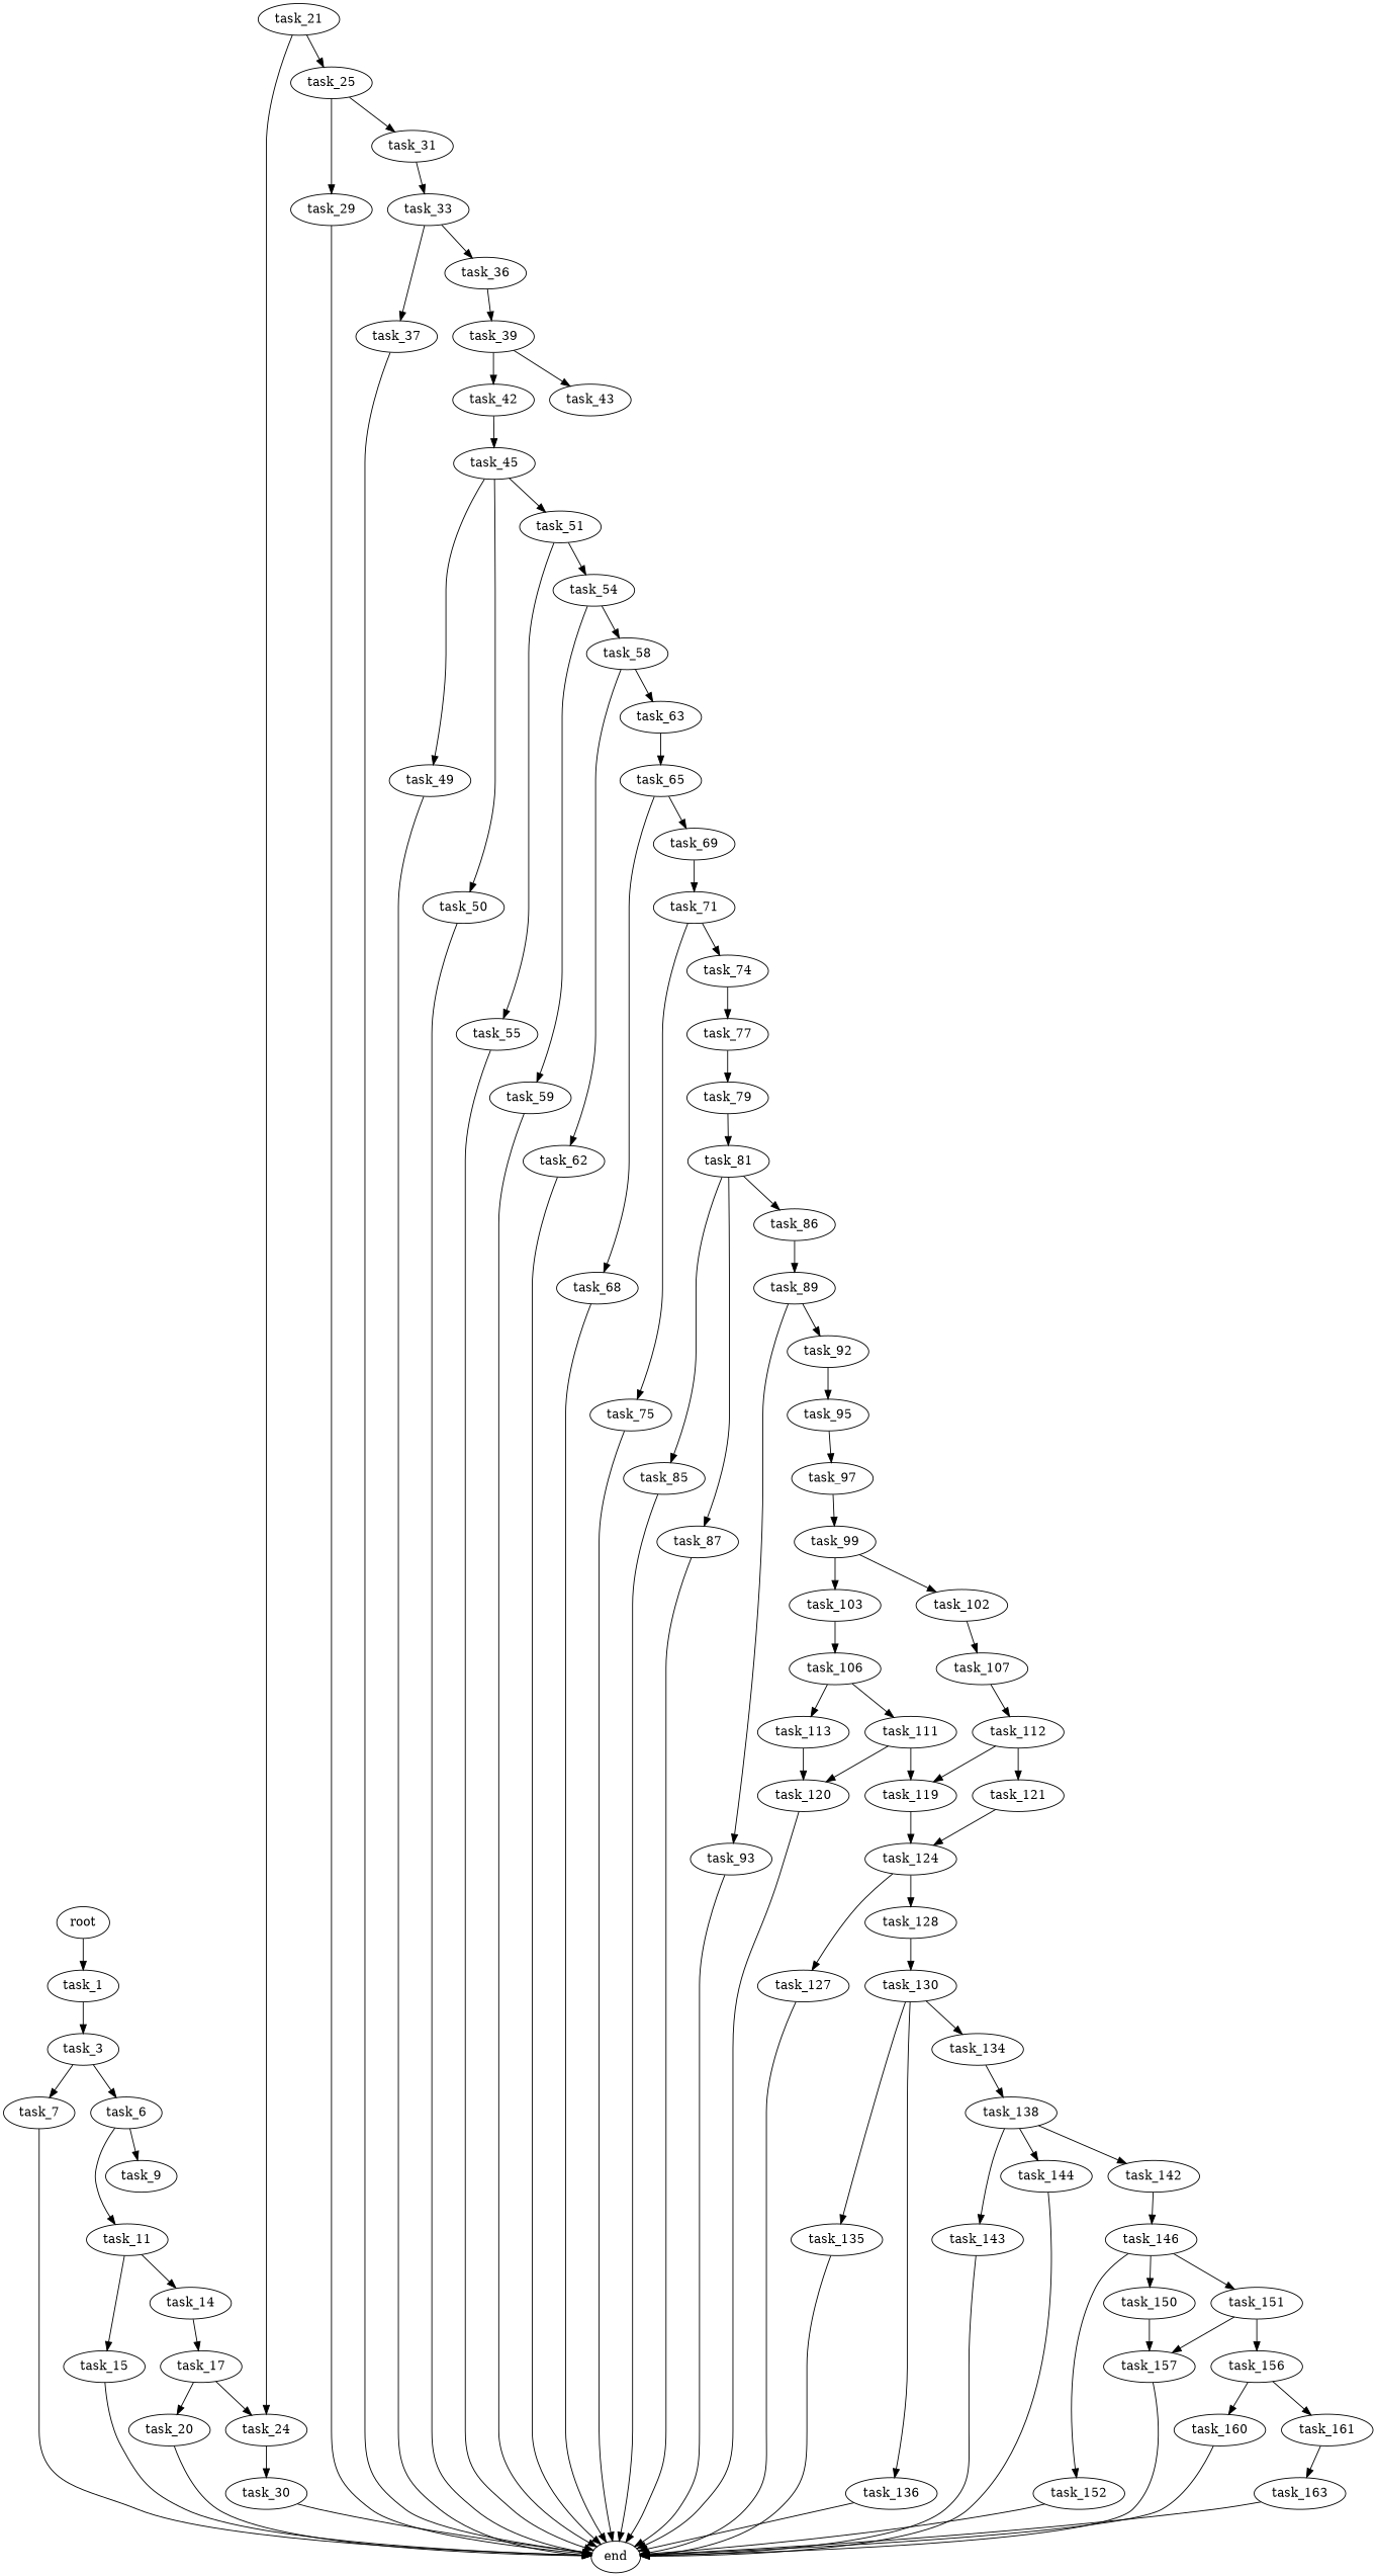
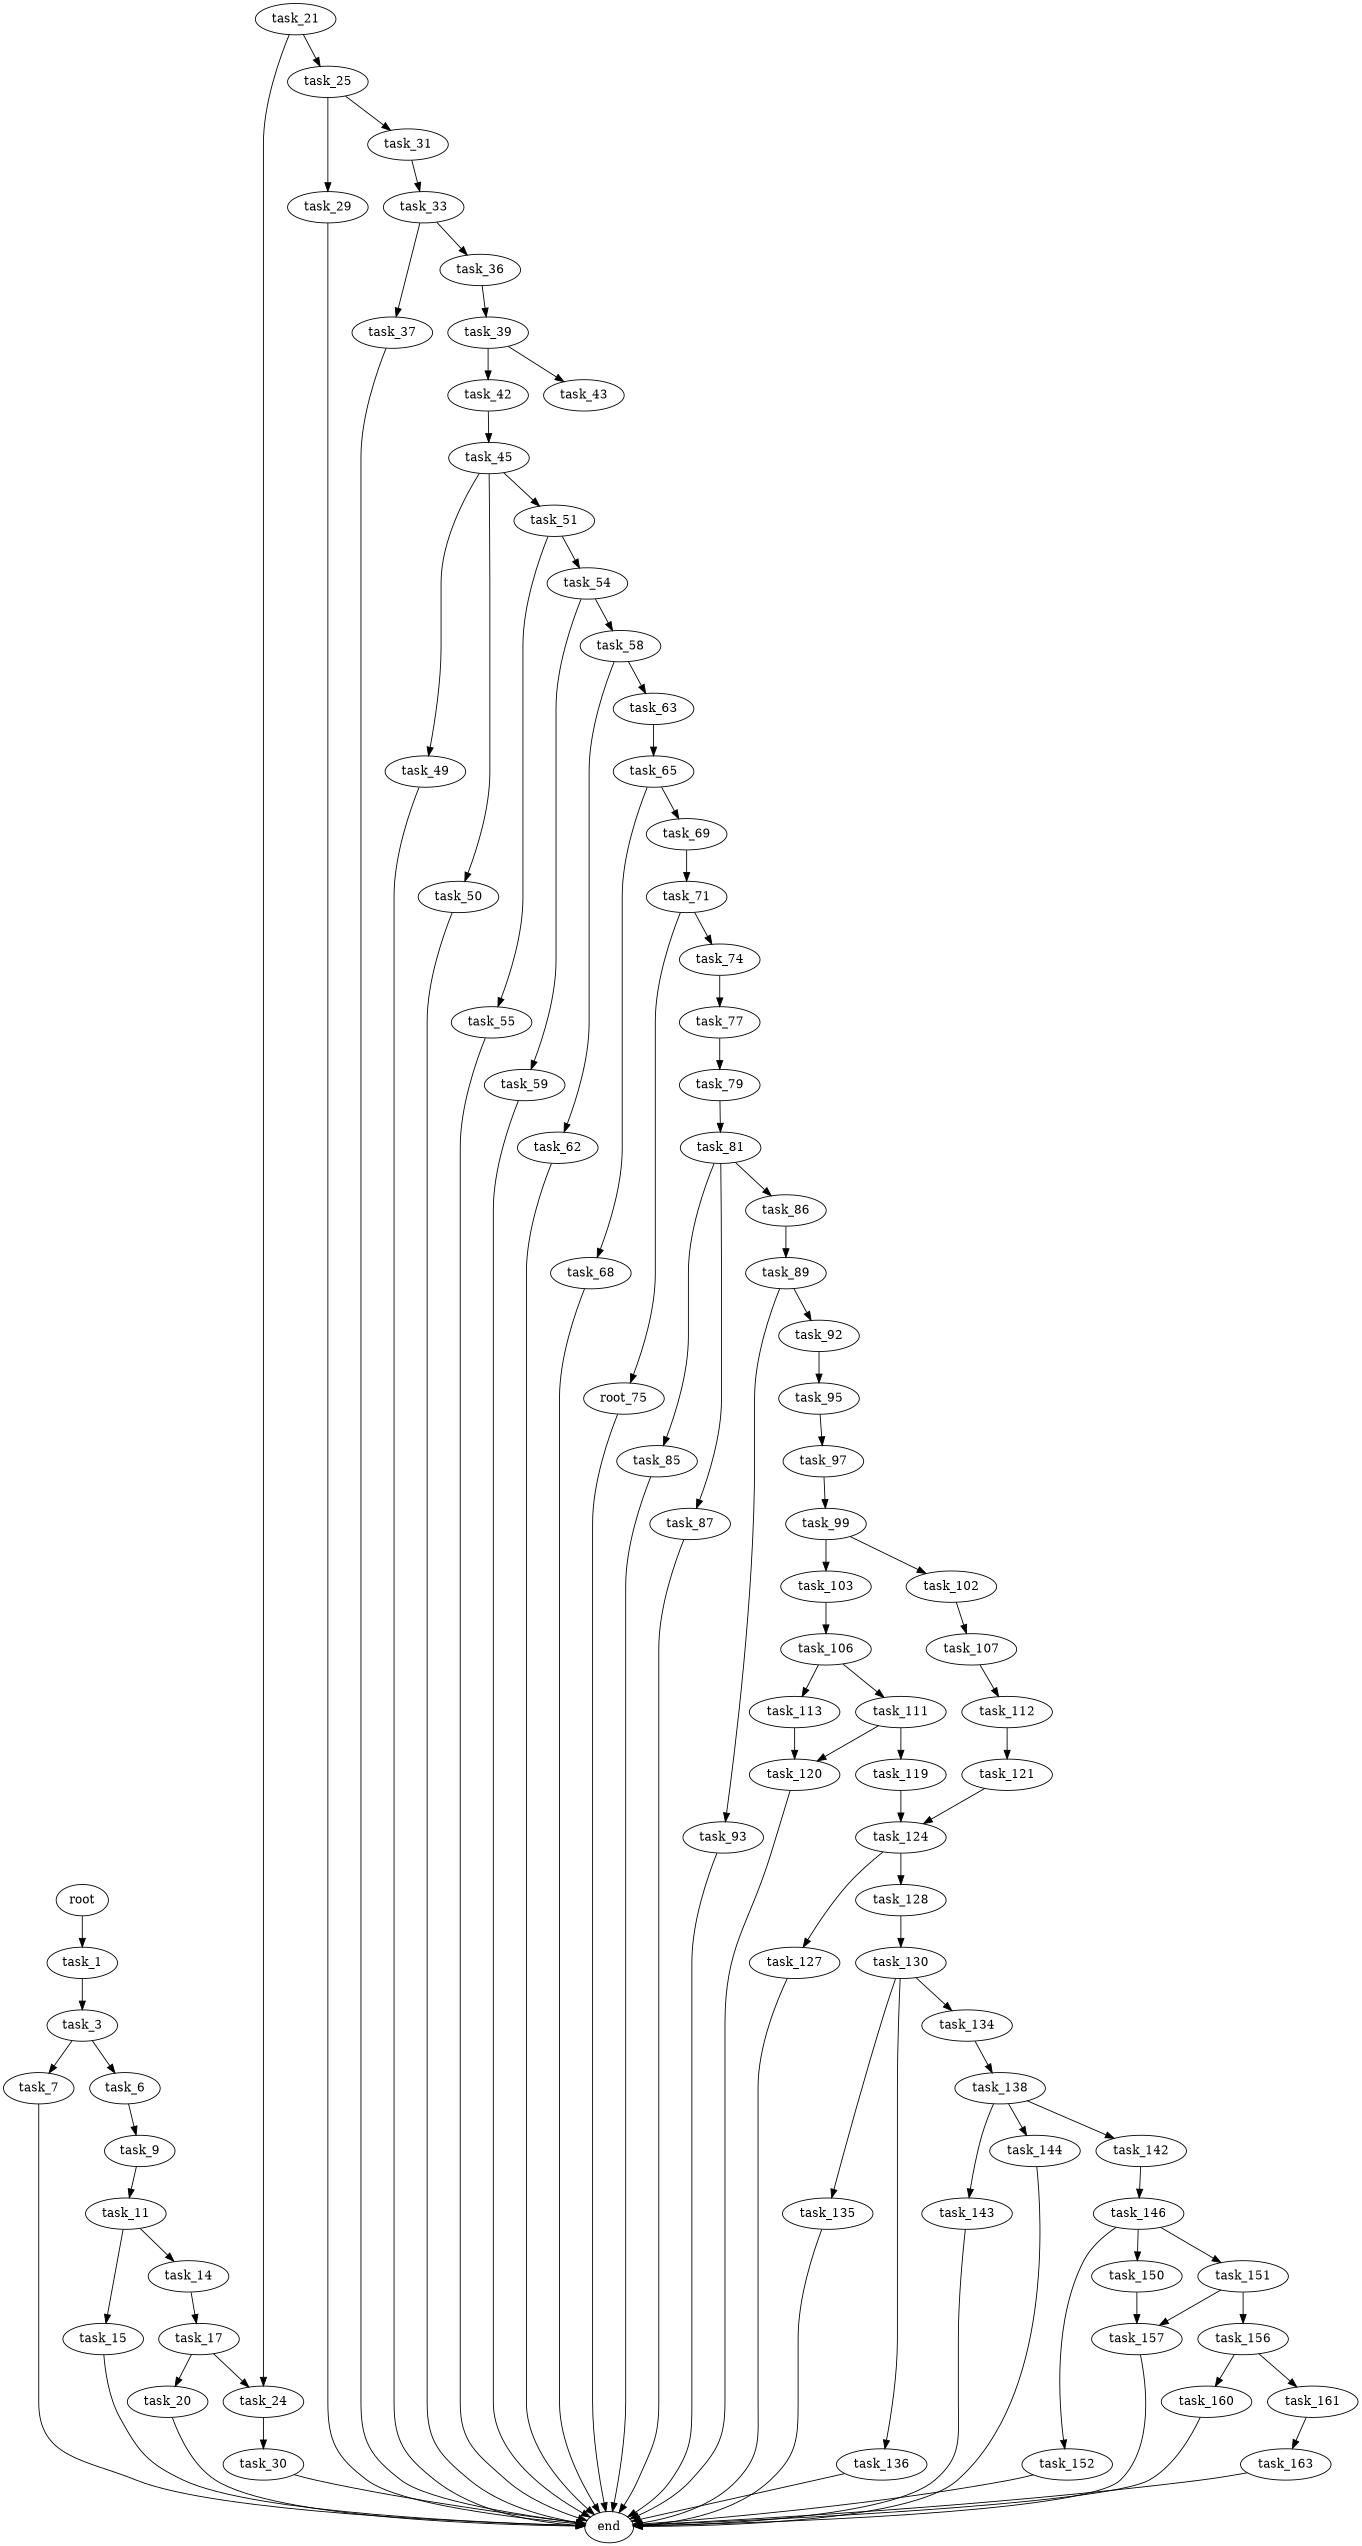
  digraph {
    root
    task_1
    task_3
    task_6
    task_7
    task_9
    end
    task_11
    task_14
    task_15
    task_17
    task_20
    task_24
    task_21
    task_25
    task_30
    task_29
    task_31
    task_33
    task_36
    task_37
    task_39
    task_42
    task_43
    task_45
    task_49
    task_50
    task_51
    task_54
    task_55
    task_58
    task_59
    task_62
    task_63
    task_65
    task_68
    task_69
    task_71
    task_74
-   task_75
+   task_75 [label=root_75]
    task_77
    task_79
    task_81
    task_85
    task_86
    task_87
    task_89
    task_92
    task_93
    task_95
    task_97
    task_99
    task_102
    task_103
    task_107
    task_106
    task_112
    task_111
    task_113
    task_119
    task_121
    task_120
    task_124
    task_127
    task_128
    task_130
    task_134
    task_135
    task_136
    task_138
    task_142
    task_143
    task_144
    task_146
    task_150
    task_151
    task_152
    task_157
    task_156
    task_160
    task_161
    task_163
    root -> task_1
    task_1 -> task_3
    task_3 -> task_6
    task_3 -> task_7
    task_6 -> task_9
    task_7 -> end
-   task_6 -> task_11
+   task_9 -> task_11
    task_11 -> task_14
    task_11 -> task_15
    task_14 -> task_17
    task_15 -> end
    task_17 -> task_20
    task_17 -> task_24
    task_20 -> end
    task_24 -> task_30
    task_21 -> task_24
    task_21 -> task_25
    task_25 -> task_29
    task_25 -> task_31
    task_30 -> end
    task_29 -> end
    task_31 -> task_33
    task_33 -> task_36
    task_33 -> task_37
    task_36 -> task_39
    task_37 -> end
    task_39 -> task_42
    task_39 -> task_43
    task_42 -> task_45
    task_45 -> task_49
    task_45 -> task_50
    task_45 -> task_51
    task_49 -> end
    task_50 -> end
    task_51 -> task_54
    task_51 -> task_55
    task_54 -> task_58
    task_54 -> task_59
    task_55 -> end
    task_58 -> task_62
    task_58 -> task_63
    task_59 -> end
    task_62 -> end
    task_63 -> task_65
    task_65 -> task_68
    task_65 -> task_69
    task_68 -> end
    task_69 -> task_71
    task_71 -> task_74
    task_71 -> task_75
    task_74 -> task_77
    task_75 -> end
    task_77 -> task_79
    task_79 -> task_81
    task_81 -> task_85
    task_81 -> task_86
    task_81 -> task_87
    task_85 -> end
    task_86 -> task_89
    task_87 -> end
    task_89 -> task_92
    task_89 -> task_93
    task_92 -> task_95
    task_93 -> end
    task_95 -> task_97
    task_97 -> task_99
    task_99 -> task_102
    task_99 -> task_103
    task_102 -> task_107
    task_103 -> task_106
    task_107 -> task_112
    task_106 -> task_111
    task_106 -> task_113
-   task_112 -> task_119
    task_112 -> task_121
    task_111 -> task_119
    task_111 -> task_120
    task_113 -> task_120
    task_119 -> task_124
    task_121 -> task_124
    task_120 -> end
    task_124 -> task_127
    task_124 -> task_128
    task_127 -> end
    task_128 -> task_130
    task_130 -> task_134
    task_130 -> task_135
    task_130 -> task_136
    task_134 -> task_138
    task_135 -> end
    task_136 -> end
    task_138 -> task_142
    task_138 -> task_143
    task_138 -> task_144
    task_142 -> task_146
    task_143 -> end
    task_144 -> end
    task_146 -> task_150
    task_146 -> task_151
    task_146 -> task_152
    task_150 -> task_157
    task_151 -> task_157
    task_151 -> task_156
    task_152 -> end
    task_157 -> end
    task_156 -> task_160
    task_156 -> task_161
    task_160 -> end
    task_161 -> task_163
    task_163 -> end
  }
